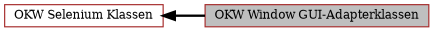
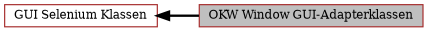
  digraph {
    rankdir=LR
    fontname="DejaVu Serif"
    node [color=brown fontname="DejaVu Serif" fontsize=10 shape=box style=filled]
-   n1 [fillcolor=white height=0.2 label="OKW Selenium Klassen" width=0.4]
+   n1 [fillcolor=white height=0.2 label="GUI Selenium Klassen" width=0.4]
    n2 [fillcolor=grey75 fontcolor=black height=0.2 label="OKW Window GUI-Adapterklassen" width=0.4]
    n1 -> n2 [dir=back fontname="DejaVu Serif" fontsize=10 labelfontname=Helvetica labelfontsize=10 shape=plaintext style=bold]
  }
